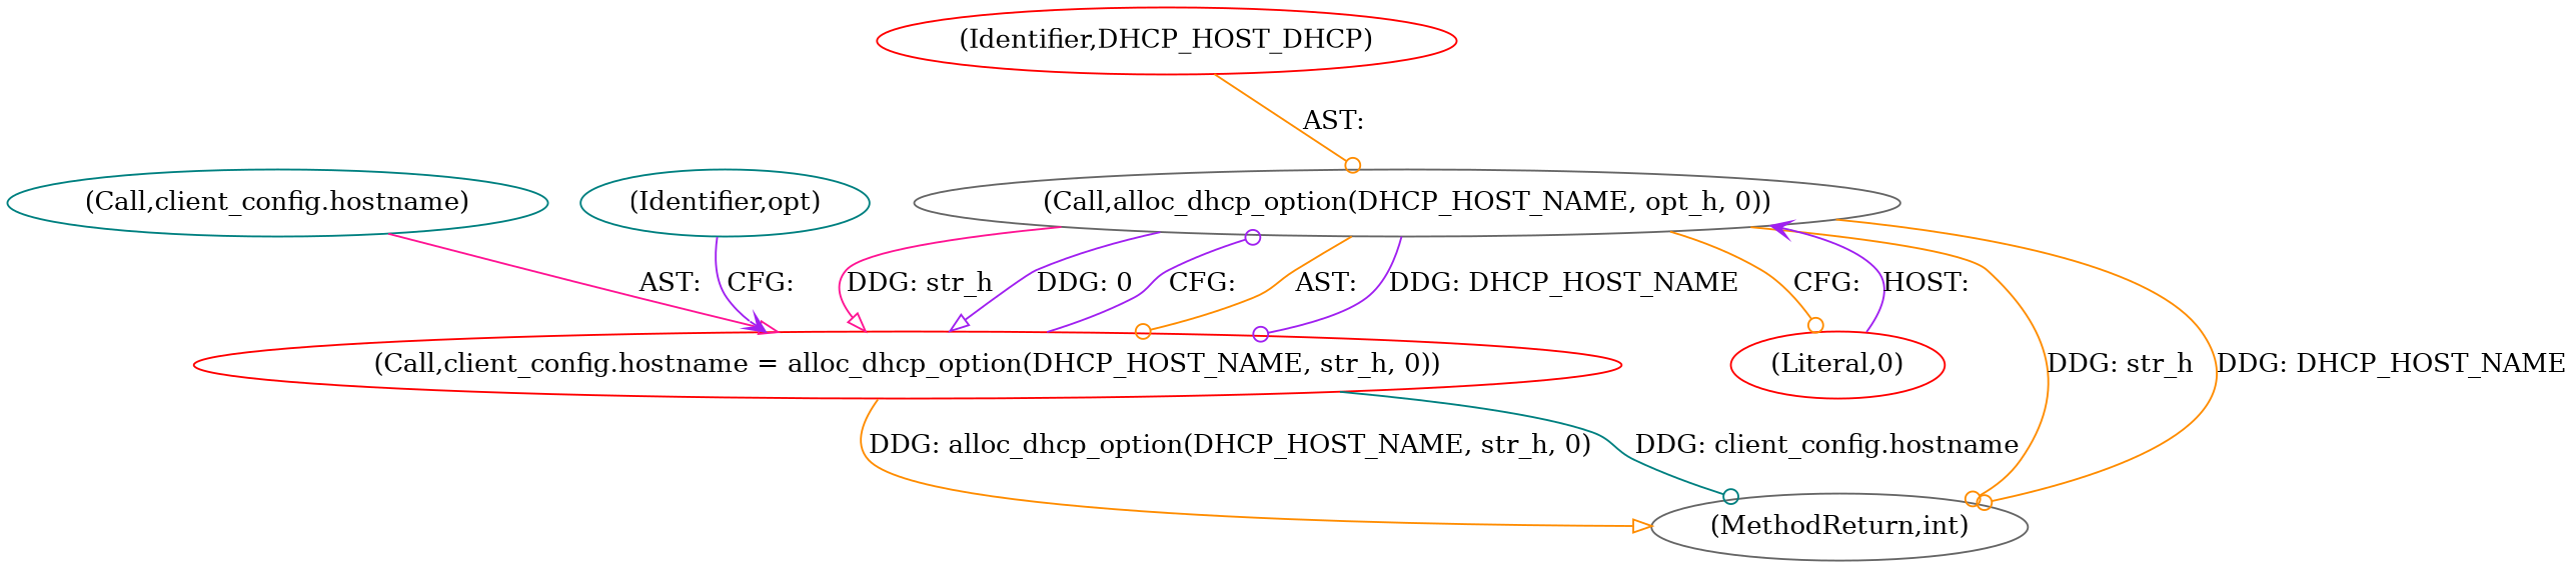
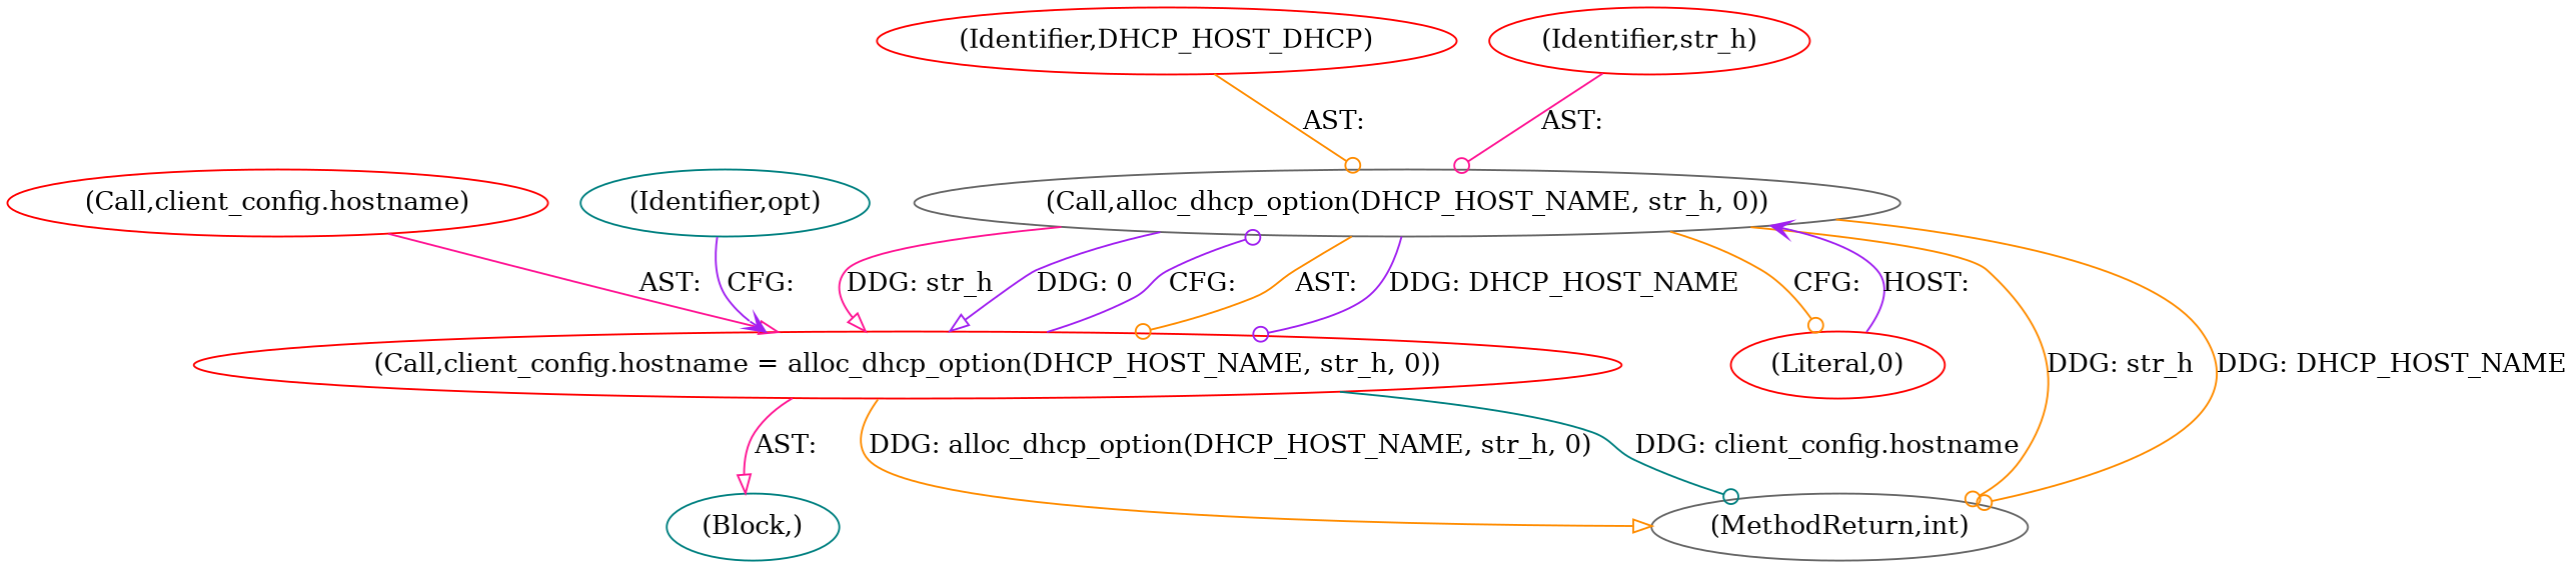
  digraph {
    node [color=red]
    edge [arrowhead=odot color=darkorange]
-   n1 [color=gray40 label="(Call,alloc_dhcp_option(DHCP_HOST_NAME, opt_h, 0))"]
+   n1 [color=gray40 label="(Call,alloc_dhcp_option(DHCP_HOST_NAME, str_h, 0))"]
    n2 [label="(Call,client_config.hostname = alloc_dhcp_option(DHCP_HOST_NAME, str_h, 0))"]
    n3 [label="(Literal,0)"]
    n4 [color=gray40 label="(MethodReturn,int)"]
+   n5 [color=teal label="(Block,)"]
    n6 [label="(Identifier,DHCP_HOST_DHCP)"]
-   n8 [color=teal label="(Call,client_config.hostname)"]
+   n7 [label="(Identifier,str_h)"]
+   n8 [label="(Call,client_config.hostname)"]
    n9 [color=teal label="(Identifier,opt)"]
    n1 -> n2 [label="AST: "]
    n1 -> n2 [color=purple label="DDG: DHCP_HOST_NAME"]
    n1 -> n2 [arrowhead=onormal color=deeppink label="DDG: str_h"]
    n1 -> n2 [arrowhead=onormal color=purple label="DDG: 0"]
    n1 -> n3 [label="CFG: "]
    n1 -> n4 [label="DDG: str_h"]
    n1 -> n4 [label="DDG: DHCP_HOST_NAME"]
    n2 -> n1 [color=purple label="CFG: "]
    n2 -> n4 [arrowhead=onormal label="DDG: alloc_dhcp_option(DHCP_HOST_NAME, str_h, 0)"]
    n2 -> n4 [color=teal label="DDG: client_config.hostname"]
+   n2 -> n5 [arrowhead=onormal color=deeppink label="AST: "]
    n3 -> n1 [arrowhead=vee color=purple label="HOST: "]
    n6 -> n1 [label="AST: "]
+   n7 -> n1 [color=deeppink label="AST: "]
    n8 -> n2 [arrowhead=onormal color=deeppink label="AST: "]
    n9 -> n2 [arrowhead=vee color=purple label="CFG: "]
  }
